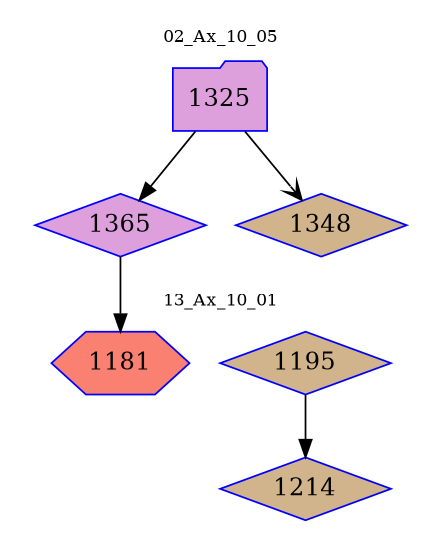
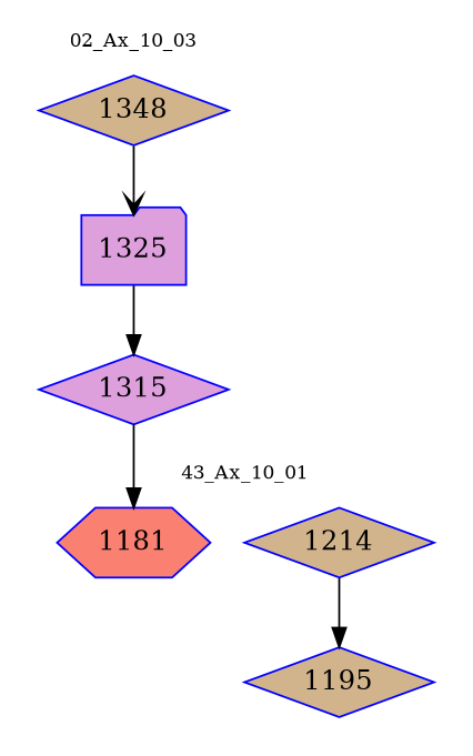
  digraph {
    node [color=blue fillcolor=tan shape=diamond style=filled]
    edge [arrowhead=normal color=black]
    n1 [label=1195]
    n2 [label=1214]
    n3 [fillcolor=salmon label=1181 shape=hexagon]
    n4 [fillcolor=plum label=1325 shape=folder]
-   n5 [fillcolor=plum label=1365]
+   n5 [fillcolor=plum label=1315]
    n6 [label=1348]
    subgraph cluster_1 {
      color=white
      fontsize=10
-     label="13_Ax_10_01"
+     label="43_Ax_10_01"
      n1
      n2
      n3
    }
    subgraph cluster_2 {
      color=white
      fontsize=10
-     label="02_Ax_10_05"
+     label="02_Ax_10_03"
      n4
      n5
      n6
    }
-   n1 -> n2
+   n2 -> n1
    n4 -> n5
-   n4 -> n6 [arrowhead=vee]
+   n6 -> n4 [arrowhead=vee]
    n5 -> n3
  }
